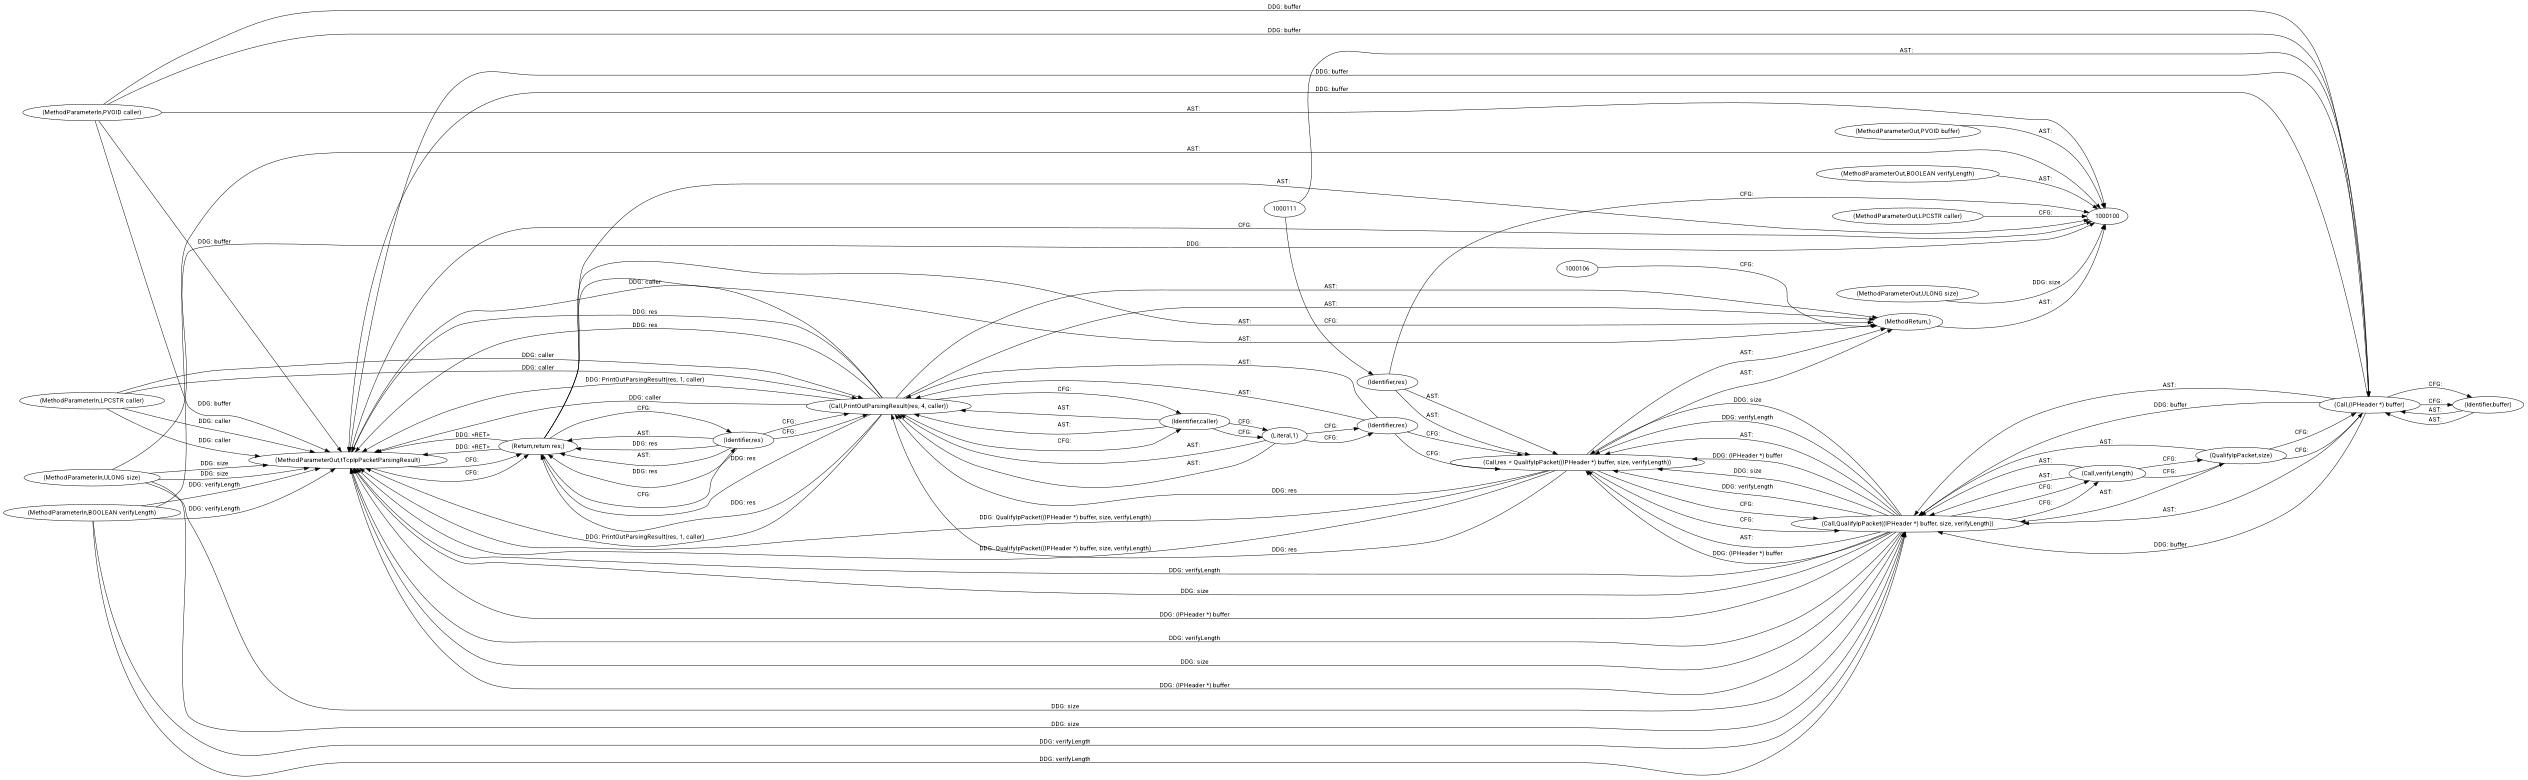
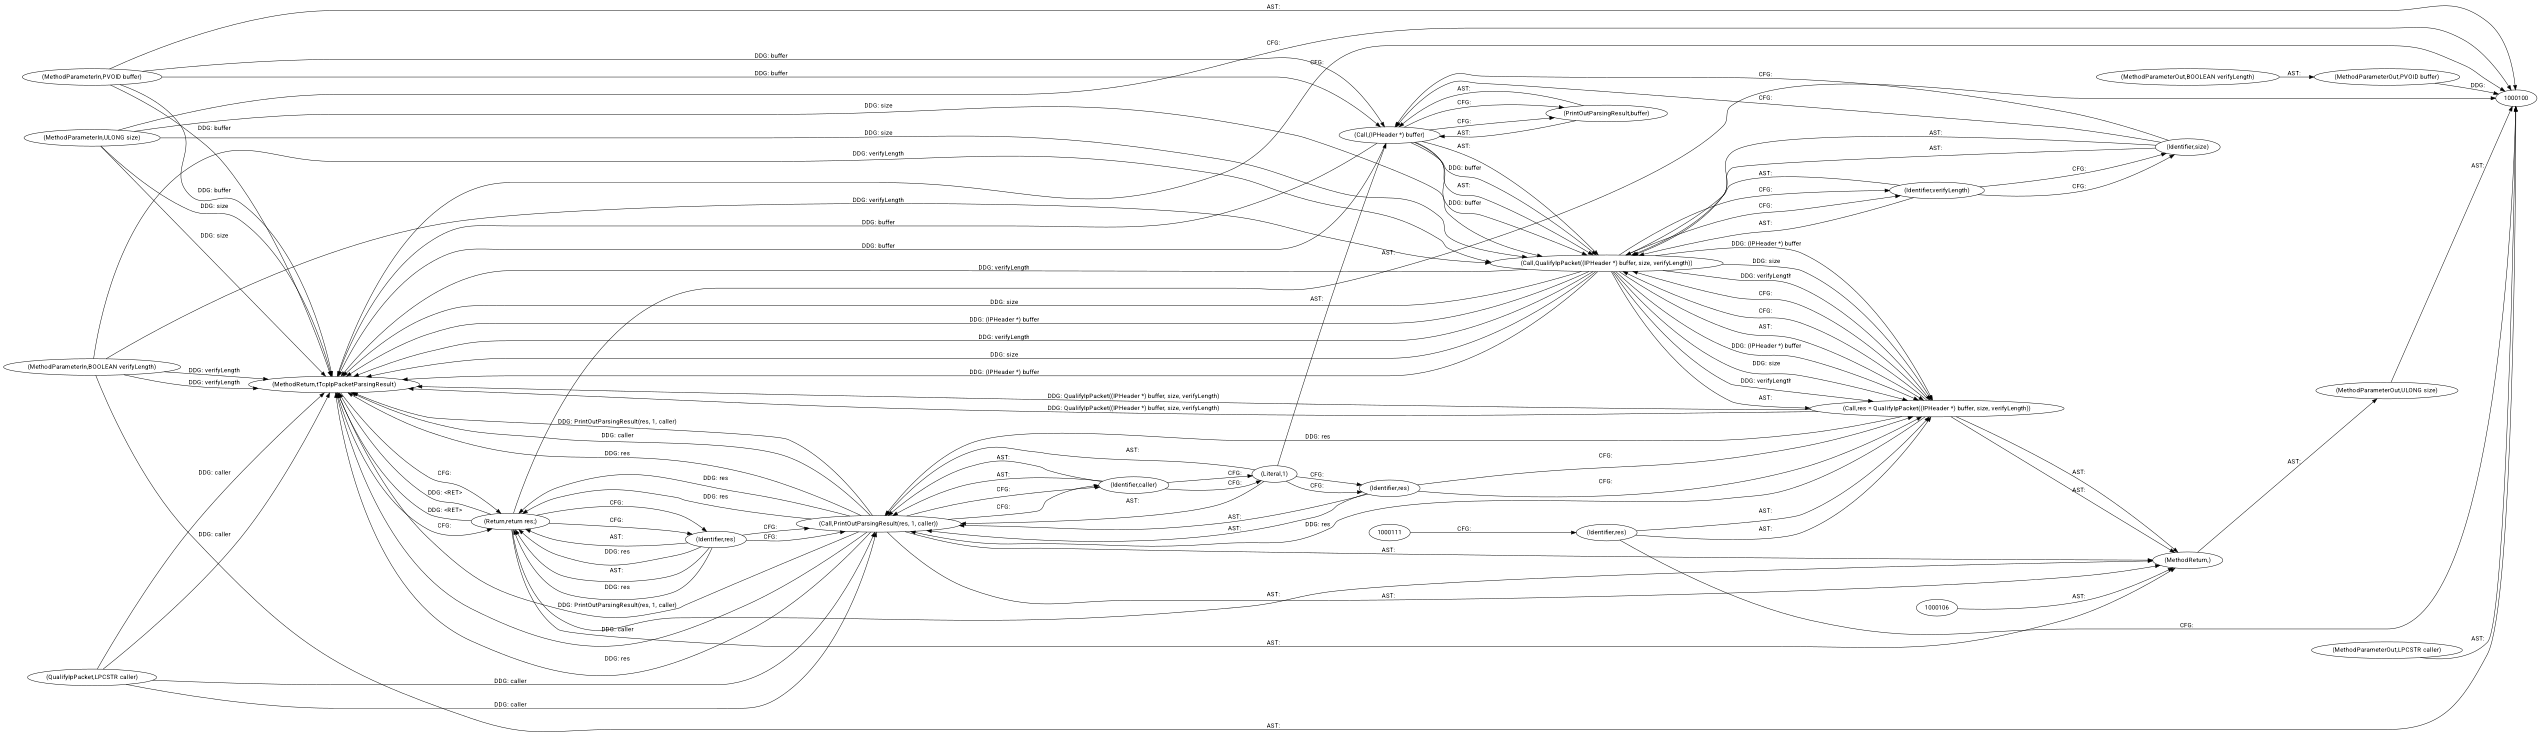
  digraph {
    fontname=Roboto
    rankdir=LR
    node [fontname=Roboto]
    edge [fontname=Roboto]
-   n1 [label="(MethodParameterOut,tTcpIpPacketParsingResult)"]
+   n1 [label="(MethodReturn,tTcpIpPacketParsingResult)"]
    n2 [label="(Return,return res;)"]
    1000100
    n4 [label="(MethodReturn,)"]
    n5 [label="(Identifier,res)"]
-   n6 [label="(MethodParameterIn,PVOID caller)"]
+   n6 [label="(MethodParameterIn,PVOID buffer)"]
    n7 [label="(Call,(IPHeader *) buffer)"]
    n8 [label="(Call,QualifyIpPacket((IPHeader *) buffer, size, verifyLength))"]
-   n9 [label="(Identifier,buffer)"]
+   n9 [label="(PrintOutParsingResult,buffer)"]
    n10 [label="(MethodParameterOut,PVOID buffer)"]
    n11 [label="(MethodParameterIn,ULONG size)"]
    n12 [label="(Call,res = QualifyIpPacket((IPHeader *) buffer, size, verifyLength))"]
-   n13 [label="(Call,verifyLength)"]
+   n13 [label="(Identifier,verifyLength)"]
    n14 [label="(MethodParameterOut,ULONG size)"]
    n15 [label="(MethodParameterIn,BOOLEAN verifyLength)"]
    n16 [label="(MethodParameterOut,BOOLEAN verifyLength)"]
-   n17 [label="(MethodParameterIn,LPCSTR caller)"]
-   n18 [label="(Call,PrintOutParsingResult(res, 4, caller))"]
+   n17 [label="(QualifyIpPacket,LPCSTR caller)"]
+   n18 [label="(Call,PrintOutParsingResult(res, 1, caller))"]
    n19 [label="(Identifier,caller)"]
    n20 [label="(MethodParameterOut,LPCSTR caller)"]
    n21 [label="(Identifier,res)"]
-   n22 [label="(QualifyIpPacket,size)"]
+   n22 [label="(Identifier,size)"]
    1000111
    n24 [label="(Identifier,res)"]
    n25 [label="(Literal,1)"]
    1000106
    n1 -> n2 [label="CFG: "]
    n1 -> n2 [label="CFG: "]
    n1 -> 1000100 [label="CFG: "]
    n2 -> n1 [label="DDG: <RET>"]
    n2 -> n1 [label="DDG: <RET>"]
    n2 -> 1000100 [label="AST: "]
    n2 -> n4 [label="AST: "]
    n2 -> n4 [label="AST: "]
    n2 -> n5 [label="CFG: "]
    n2 -> n5 [label="CFG: "]
-   n4 -> 1000100 [label="AST: "]
+   n4 -> n14 [label="AST: "]
    n5 -> n2 [label="AST: "]
    n5 -> n2 [label="DDG: res"]
    n5 -> n2 [label="AST: "]
    n5 -> n2 [label="DDG: res"]
    n5 -> n18 [label="CFG: "]
    n5 -> n18 [label="CFG: "]
    n6 -> n1 [label="DDG: buffer"]
    n6 -> n1 [label="DDG: buffer"]
    n6 -> 1000100 [label="AST: "]
    n6 -> n7 [label="DDG: buffer"]
    n6 -> n7 [label="DDG: buffer"]
    n7 -> n1 [label="DDG: buffer"]
    n7 -> n1 [label="DDG: buffer"]
    n7 -> n8 [label="AST: "]
    n7 -> n8 [label="DDG: buffer"]
    n7 -> n8 [label="AST: "]
    n7 -> n8 [label="DDG: buffer"]
    n7 -> n9 [label="CFG: "]
    n7 -> n9 [label="CFG: "]
    n8 -> n1 [label="DDG: verifyLength"]
    n8 -> n1 [label="DDG: size"]
    n8 -> n1 [label="DDG: (IPHeader *) buffer"]
    n8 -> n1 [label="DDG: verifyLength"]
    n8 -> n1 [label="DDG: size"]
    n8 -> n1 [label="DDG: (IPHeader *) buffer"]
    n8 -> n12 [label="AST: "]
    n8 -> n12 [label="DDG: (IPHeader *) buffer"]
    n8 -> n12 [label="DDG: size"]
    n8 -> n12 [label="DDG: verifyLength"]
    n8 -> n12 [label="AST: "]
    n8 -> n12 [label="DDG: (IPHeader *) buffer"]
    n8 -> n12 [label="DDG: size"]
    n8 -> n12 [label="DDG: verifyLength"]
    n8 -> n13 [label="CFG: "]
    n8 -> n13 [label="CFG: "]
    n9 -> n7 [label="AST: "]
    n9 -> n7 [label="AST: "]
-   n10 -> 1000100 [label="AST: "]
+   n10 -> 1000100 [label="DDG: "]
    n11 -> n1 [label="DDG: size"]
    n11 -> n1 [label="DDG: size"]
-   n11 -> 1000100 [label="AST: "]
+   n11 -> 1000100 [label="CFG: "]
    n11 -> n8 [label="DDG: size"]
    n11 -> n8 [label="DDG: size"]
    n12 -> n1 [label="DDG: QualifyIpPacket((IPHeader *) buffer, size, verifyLength)"]
    n12 -> n1 [label="DDG: QualifyIpPacket((IPHeader *) buffer, size, verifyLength)"]
    n12 -> n4 [label="AST: "]
    n12 -> n4 [label="AST: "]
    n12 -> n8 [label="CFG: "]
    n12 -> n8 [label="CFG: "]
    n12 -> n18 [label="DDG: res"]
    n12 -> n18 [label="DDG: res"]
    n13 -> n8 [label="AST: "]
    n13 -> n8 [label="AST: "]
    n13 -> n22 [label="CFG: "]
    n13 -> n22 [label="CFG: "]
-   n14 -> 1000100 [label="DDG: size"]
+   n14 -> 1000100 [label="AST: "]
    n15 -> n1 [label="DDG: verifyLength"]
    n15 -> n1 [label="DDG: verifyLength"]
-   n15 -> 1000100 [label="DDG: "]
+   n15 -> 1000100 [label="AST: "]
    n15 -> n8 [label="DDG: verifyLength"]
    n15 -> n8 [label="DDG: verifyLength"]
-   n16 -> 1000100 [label="AST: "]
+   n16 -> n10 [label="AST: "]
    n17 -> n1 [label="DDG: caller"]
    n17 -> n1 [label="DDG: caller"]
    n17 -> n18 [label="DDG: caller"]
    n17 -> n18 [label="DDG: caller"]
    n18 -> n1 [label="DDG: PrintOutParsingResult(res, 1, caller)"]
    n18 -> n1 [label="DDG: caller"]
    n18 -> n1 [label="DDG: res"]
    n18 -> n1 [label="DDG: PrintOutParsingResult(res, 1, caller)"]
    n18 -> n1 [label="DDG: caller"]
    n18 -> n1 [label="DDG: res"]
    n18 -> n2 [label="DDG: res"]
    n18 -> n2 [label="DDG: res"]
    n18 -> n4 [label="AST: "]
    n18 -> n4 [label="AST: "]
    n18 -> n19 [label="CFG: "]
    n18 -> n19 [label="CFG: "]
    n19 -> n18 [label="AST: "]
    n19 -> n18 [label="AST: "]
    n19 -> n25 [label="CFG: "]
    n19 -> n25 [label="CFG: "]
-   n20 -> 1000100 [label="CFG: "]
+   n20 -> 1000100 [label="AST: "]
    n21 -> 1000100 [label="CFG: "]
    n21 -> n12 [label="AST: "]
    n21 -> n12 [label="AST: "]
    n22 -> n7 [label="CFG: "]
    n22 -> n7 [label="CFG: "]
    n22 -> n8 [label="AST: "]
    n22 -> n8 [label="AST: "]
-   1000111 -> n7 [label="AST: "]
+   n25 -> n7 [label="AST: "]
    1000111 -> n21 [label="CFG: "]
    n24 -> n12 [label="CFG: "]
    n24 -> n12 [label="CFG: "]
    n24 -> n18 [label="AST: "]
    n24 -> n18 [label="AST: "]
    n25 -> n18 [label="AST: "]
    n25 -> n18 [label="AST: "]
    n25 -> n24 [label="CFG: "]
    n25 -> n24 [label="CFG: "]
-   1000106 -> n4 [label="CFG: "]
+   1000106 -> n4 [label="AST: "]
  }
